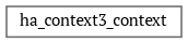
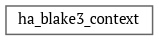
  digraph {
    rankdir=LR
    fontname="PT Serif"
-   n1 [color=grey40 fillcolor=white fontname="PT Serif" fontsize=10 height=0.2 label=ha_context3_context shape=box style=filled width=0.4]
+   n1 [color=grey40 fillcolor=white fontname="PT Serif" fontsize=10 height=0.2 label=ha_blake3_context shape=box style=filled width=0.4]
  }
